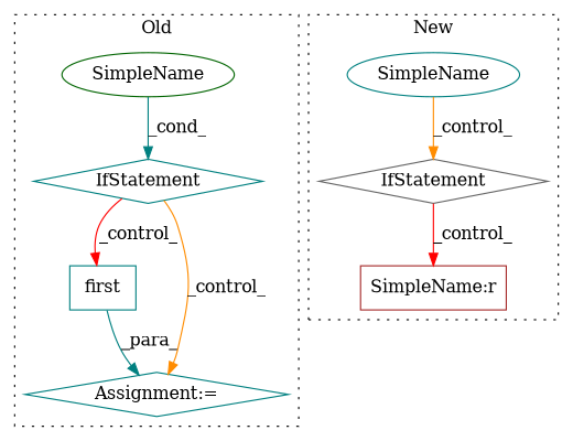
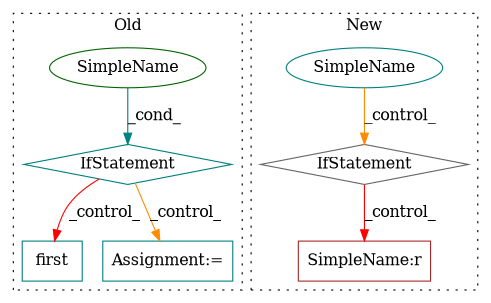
  digraph {
    node [a=42 color=teal shape=box]
    edge [color=teal]
    n1 [a=32 l=7 label=first s=2602]
-   n2 [a=7 l=1 label="Assignment:=" s=2631 shape=diamond]
+   n2 [a=7 l=1 label="Assignment:=" s=2631]
    n3 [color=darkgreen label=SimpleName shape=ellipse]
    n4 [a=25 l="4,2" label=IfStatement s="2407,2445" shape=diamond]
    n5 [a=25 color=gray40 l="4,2" label=IfStatement s="2468,2486" shape=diamond]
    n6 [label=SimpleName shape=ellipse]
    n7 [a=27 color=brown l=4 label="SimpleName:r" s=2552]
    subgraph cluster_1 {
      label=Old
      style=dotted
      n1
      n2
      n3
      n4
    }
    subgraph cluster_2 {
      label=New
      style=dotted
      n5
      n6
      n7
    }
-   n1 -> n2 [label=_para_]
    n3 -> n4 [label=_cond_]
    n4 -> n1 [color=red label=_control_]
    n4 -> n2 [color=darkorange label=_control_]
    n5 -> n7 [color=red label=_control_]
    n6 -> n5 [color=darkorange label=_control_]
  }
